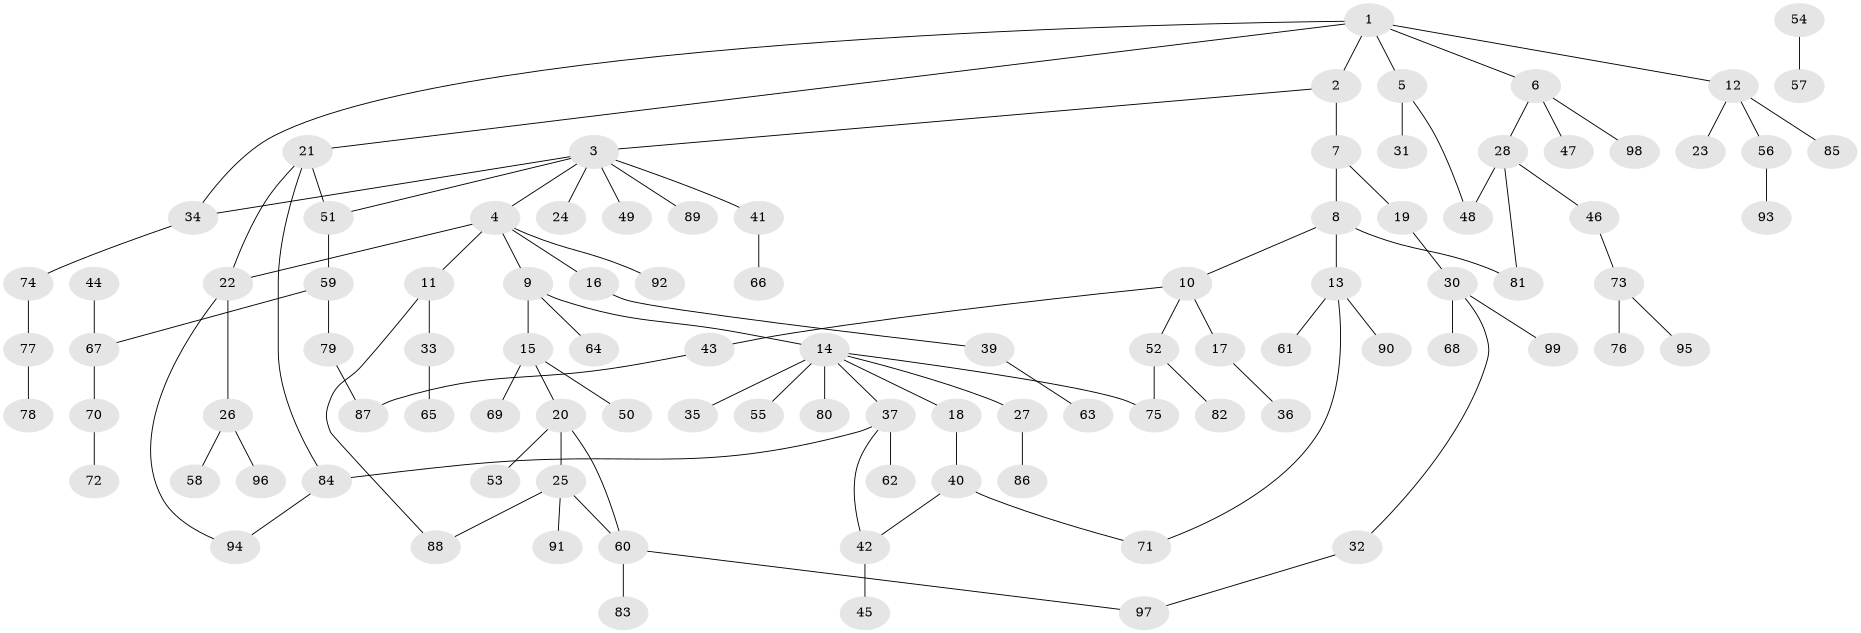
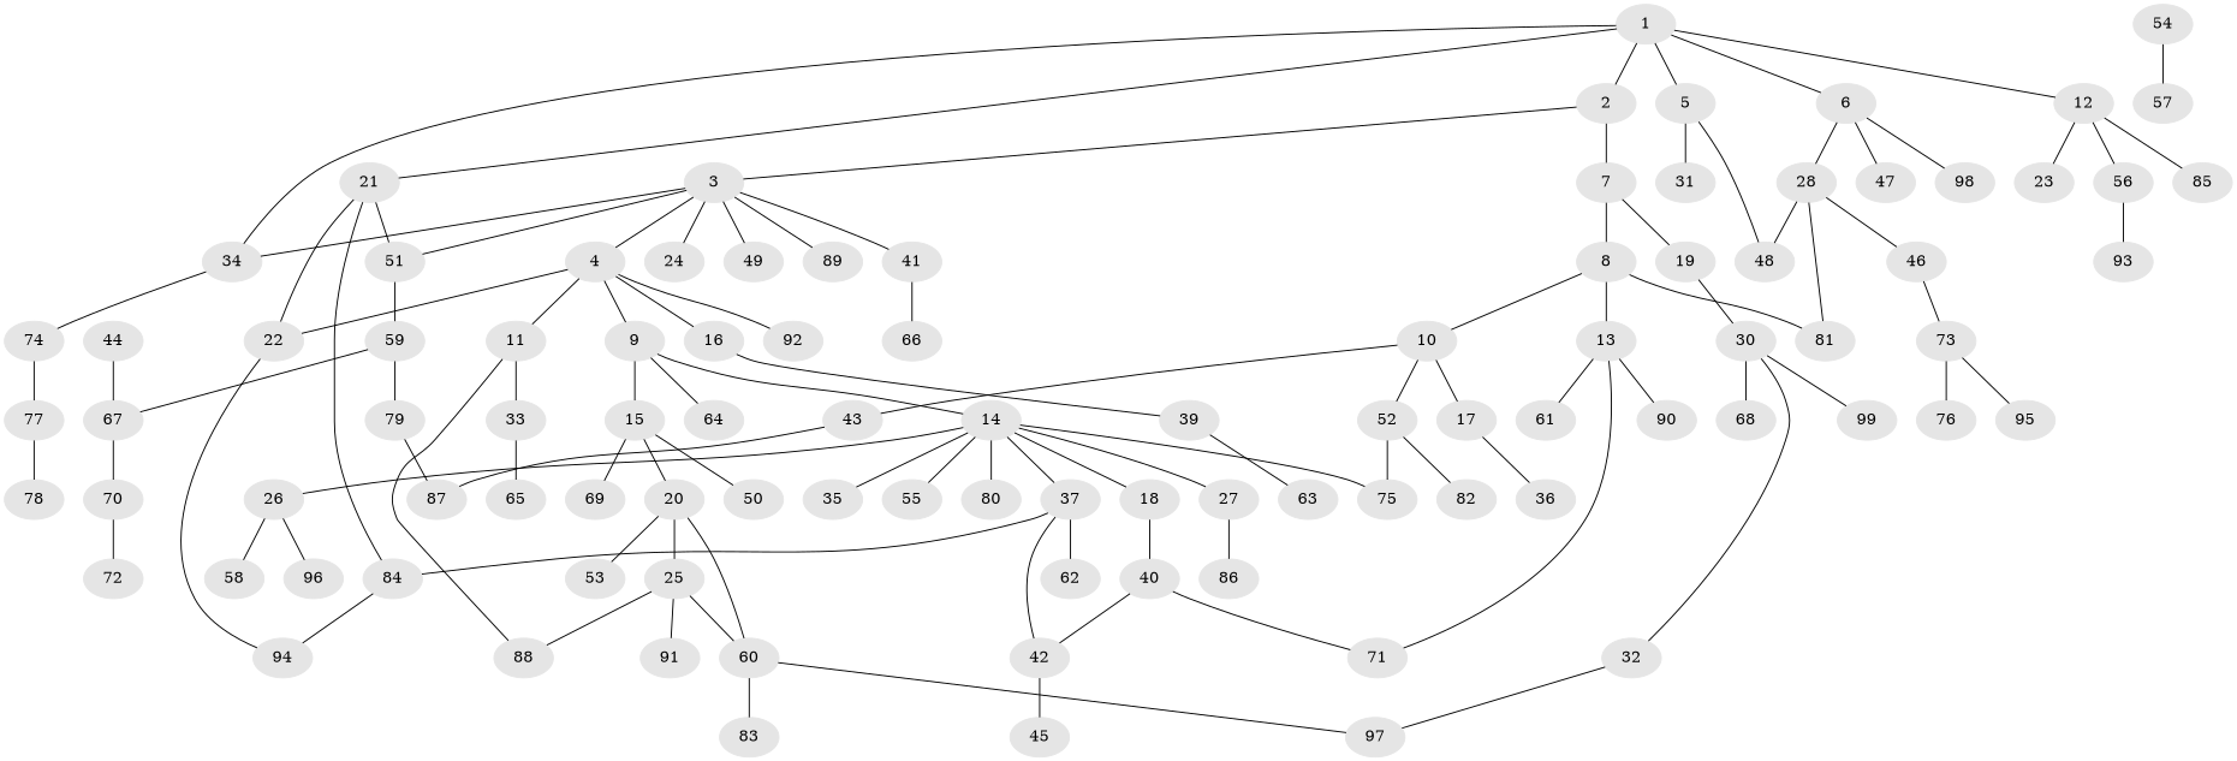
  graph {
    node [color=gray90 style=filled]
    1
    2
    5
    6
    12
    21
    34
    3
    7
    31
    48
    28
    47
    98
    23
    56
    85
    51
    22
    84
    74
    4
    24
    41
    49
    89
    8
    19
    9
    11
    16
    92
    66
    59
    14
    15
    64
    33
    88
    39
    26
    94
    81
    46
    10
    13
    30
    17
    43
    52
    61
    71
    90
    18
    27
    35
    37
    55
    75
    80
    20
    50
    69
    36
    87
    82
    65
    93
    40
    86
    42
    62
    25
    53
    60
    63
    32
    68
    99
    91
    97
    83
    58
    96
    73
    77
    45
    44
    67
    54
    57
    70
    76
    95
    79
    72
    78
    1 -- 2
    1 -- 5
    1 -- 6
    1 -- 12
    1 -- 21
    1 -- 34
    2 -- 3
    2 -- 7
    5 -- 31
    5 -- 48
    6 -- 28
    6 -- 47
    6 -- 98
    12 -- 23
    12 -- 56
    12 -- 85
    21 -- 51
    21 -- 22
    21 -- 84
    34 -- 74
    3 -- 34
    3 -- 51
    3 -- 4
    3 -- 24
    3 -- 41
    3 -- 49
    3 -- 89
    7 -- 8
    7 -- 19
    28 -- 48
    28 -- 81
    28 -- 46
    56 -- 93
    51 -- 59
-   22 -- 26
+   14 -- 26
    22 -- 94
    84 -- 94
    74 -- 77
    4 -- 22
    4 -- 9
    4 -- 11
    4 -- 16
    4 -- 92
    41 -- 66
    8 -- 81
    8 -- 10
    8 -- 13
    19 -- 30
    9 -- 14
    9 -- 15
    9 -- 64
    11 -- 33
    11 -- 88
    16 -- 39
    59 -- 67
    59 -- 79
    14 -- 18
    14 -- 27
    14 -- 35
    14 -- 37
    14 -- 55
    14 -- 75
    14 -- 80
    15 -- 20
    15 -- 50
    15 -- 69
    33 -- 65
    39 -- 63
    26 -- 58
    26 -- 96
    46 -- 73
    10 -- 17
    10 -- 43
    10 -- 52
    13 -- 61
    13 -- 71
    13 -- 90
    30 -- 32
    30 -- 68
    30 -- 99
    17 -- 36
    43 -- 87
    52 -- 75
    52 -- 82
    18 -- 40
    27 -- 86
    37 -- 84
    37 -- 42
    37 -- 62
    20 -- 25
    20 -- 53
    20 -- 60
    40 -- 71
    40 -- 42
    42 -- 45
    25 -- 88
    25 -- 60
    25 -- 91
    60 -- 97
    60 -- 83
    32 -- 97
    73 -- 76
    73 -- 95
    77 -- 78
    44 -- 67
    67 -- 70
    54 -- 57
    70 -- 72
    79 -- 87
  }
